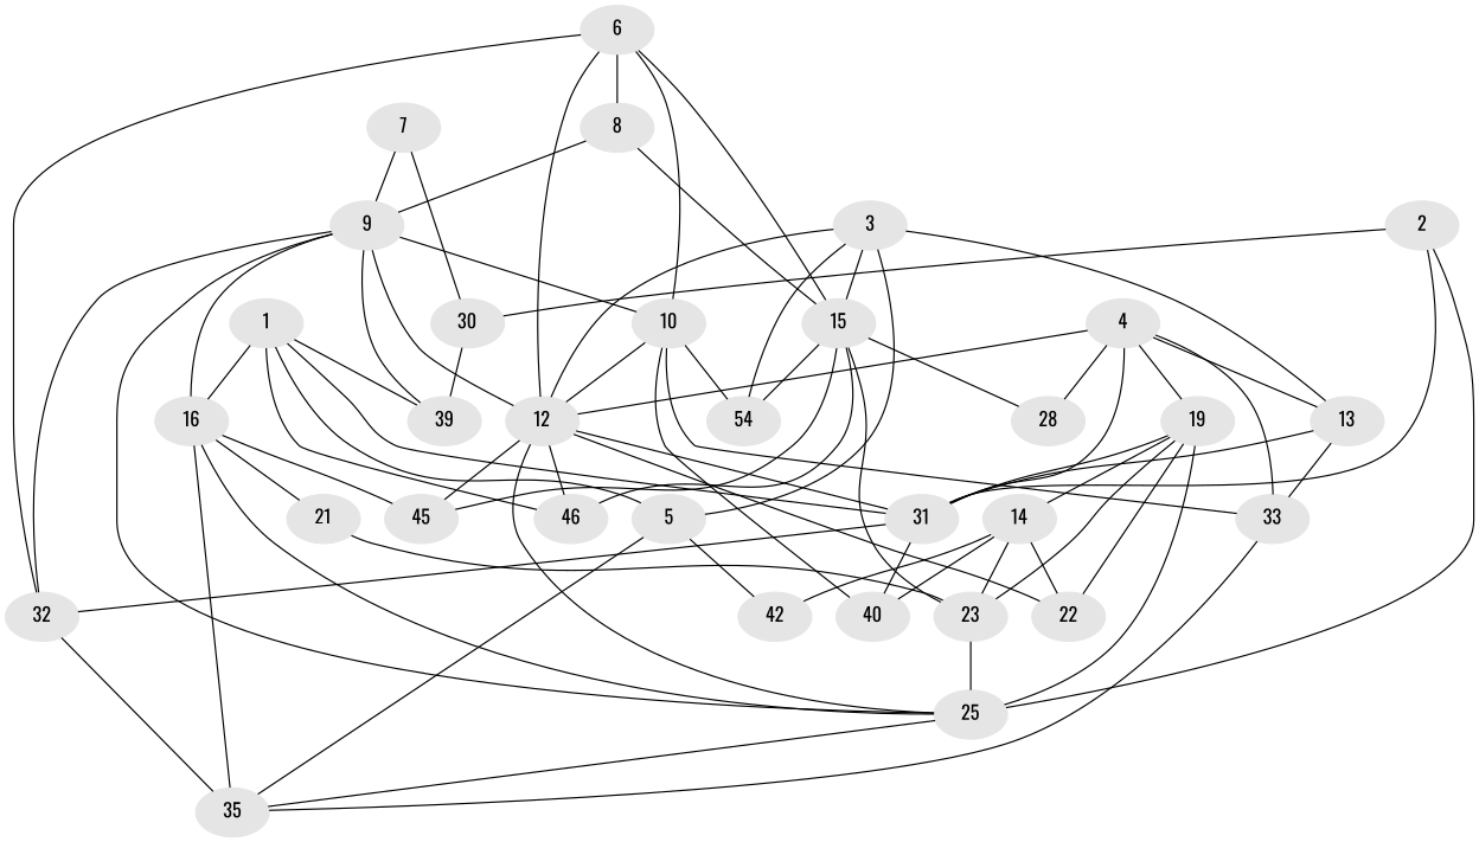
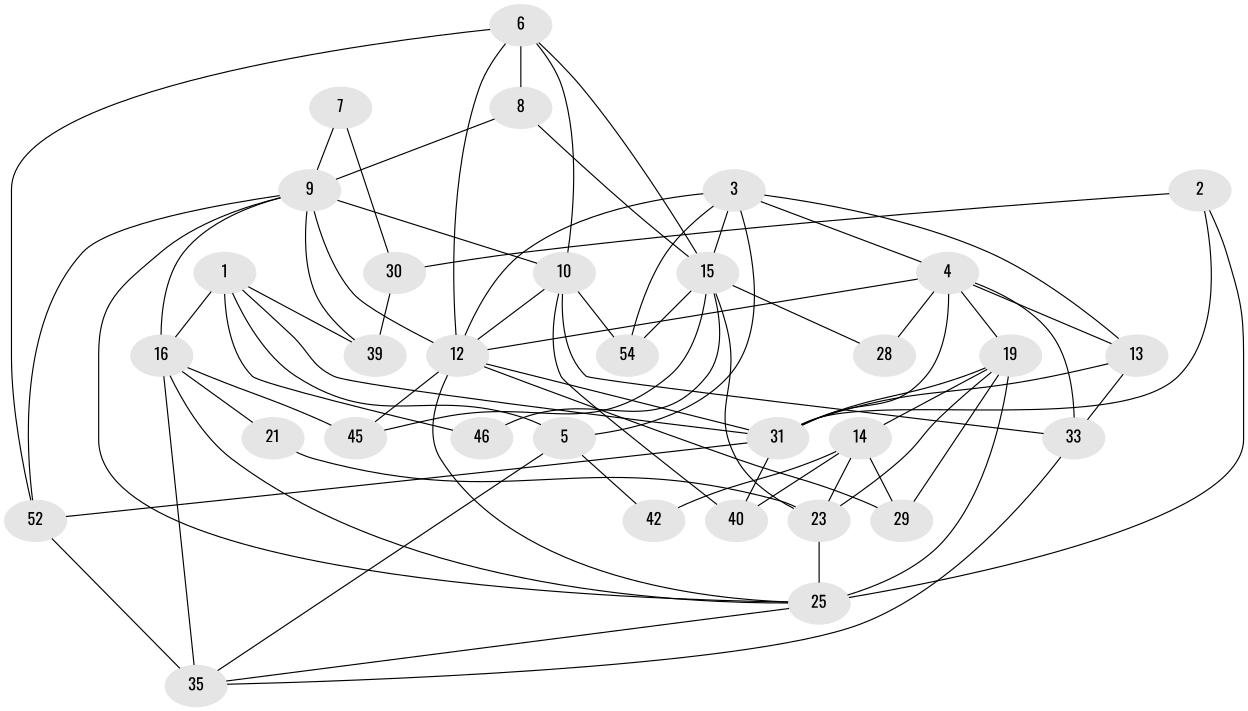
  graph {
    fontname=Oswald
    node [color=gray90 fontname=Oswald style=filled]
    edge [fontname=Oswald]
    1 [super="+29"]
    5 [super="+17"]
    16 [super="+52"]
    31 [super="+48"]
    39
    46
    35 [super="+38"]
    42
    25 [super="+34"]
    21
    45
-   32 [super="+37"]
+   32 [super="+37" label=52]
    40
    2
    30 [super="+47"]
    3 [super="+36"]
    4 [super="+20"]
    12 [super="+49"]
    13 [super="+44"]
    15 [super="+43"]
    54
    19 [super="+53"]
    28
    33
-   22
+   22 [label=29]
    23 [super="+26"]
    14 [super="+51"]
    6 [super="+50"]
    8 [super="+27"]
    10 [super="+41"]
    9 [super="+11"]
    7
    1 -- 5
    1 -- 16
    1 -- 31
    1 -- 39
    1 -- 46
    5 -- 35
    5 -- 42
    16 -- 35
    16 -- 25
    16 -- 21
    16 -- 45
    31 -- 32
    31 -- 40
    25 -- 35
    21 -- 23
    32 -- 35
    2 -- 31
    2 -- 25
    2 -- 30
    30 -- 39
    3 -- 5
+   3 -- 4
    3 -- 12
    3 -- 13
    3 -- 15
    3 -- 54
    4 -- 31
    4 -- 12
    4 -- 13
    4 -- 19
    4 -- 28
    4 -- 33
    12 -- 31
-   12 -- 46
    12 -- 25
    12 -- 45
    12 -- 22
    13 -- 31
    13 -- 33
    15 -- 46
    15 -- 45
    15 -- 54
    15 -- 28
    15 -- 23
    19 -- 31
    19 -- 25 [weight=2]
    19 -- 22
    19 -- 23
    19 -- 14
    33 -- 35
    23 -- 25 [weight=2]
    14 -- 42 [weight=2]
    14 -- 40
    14 -- 22
    14 -- 23
    6 -- 32
    6 -- 12
    6 -- 15
    6 -- 8
    6 -- 10
    8 -- 15
    8 -- 9
    10 -- 40
    10 -- 12
    10 -- 54
    10 -- 33
    9 -- 16
    9 -- 39
    9 -- 25
    9 -- 32
    9 -- 12
    9 -- 10
    7 -- 30
    7 -- 9
  }
